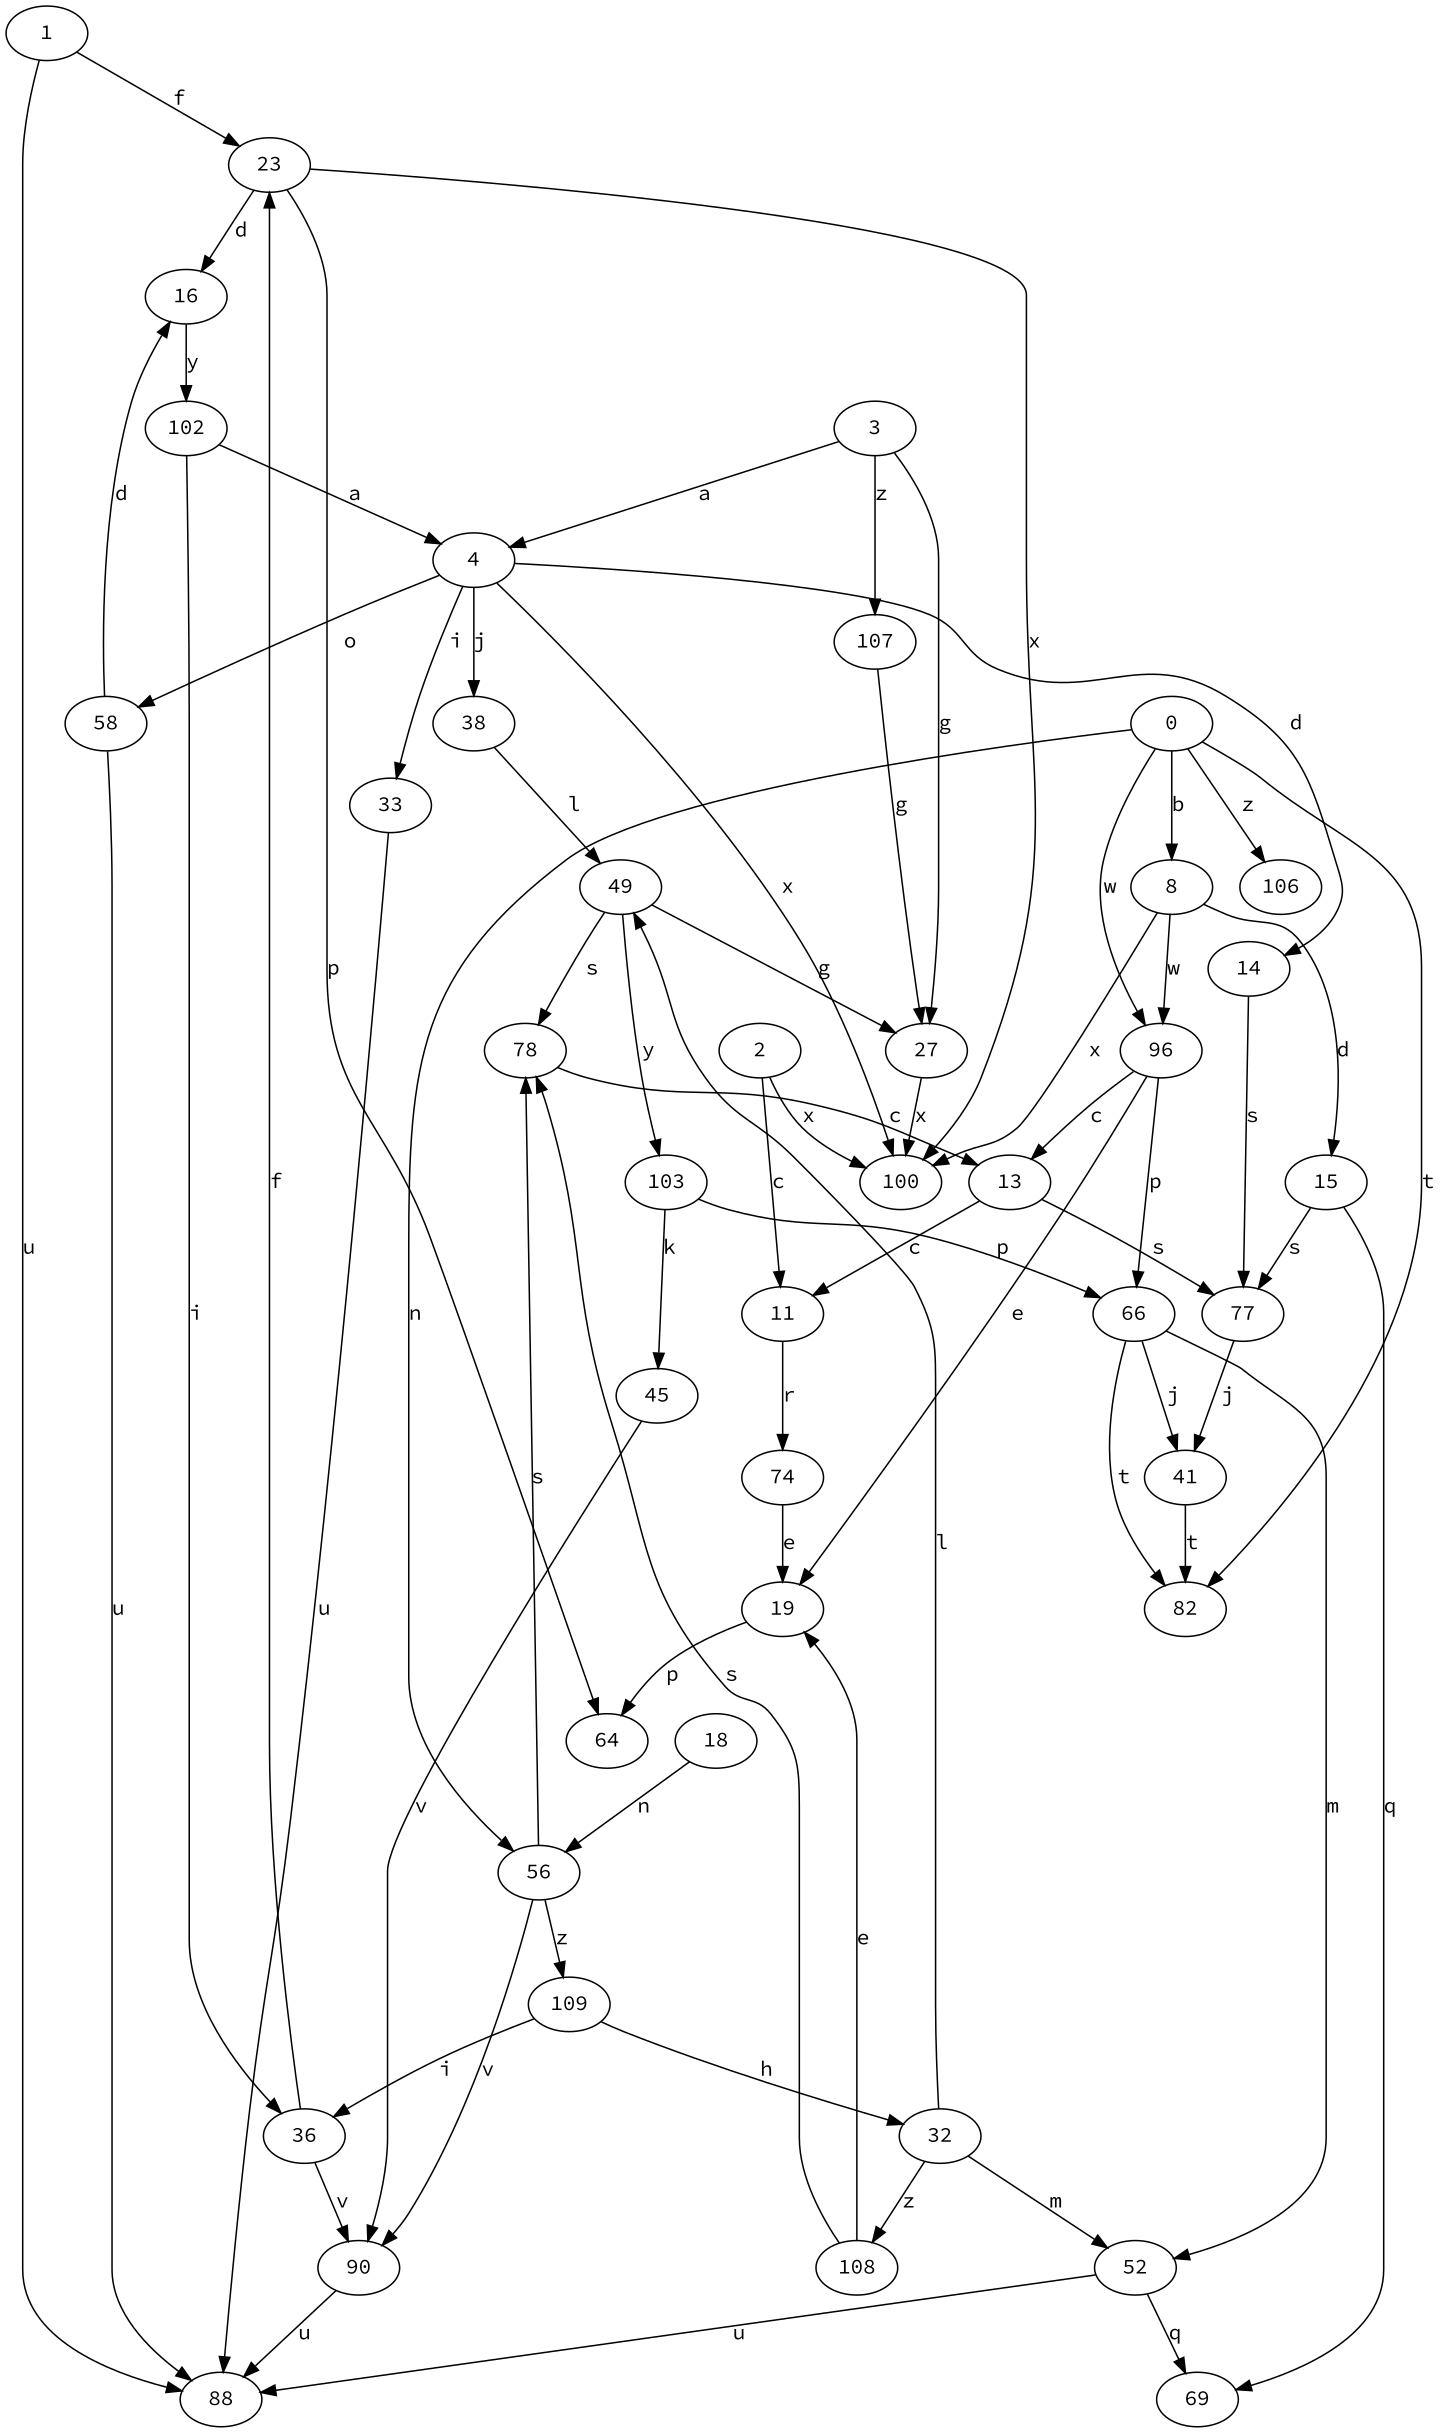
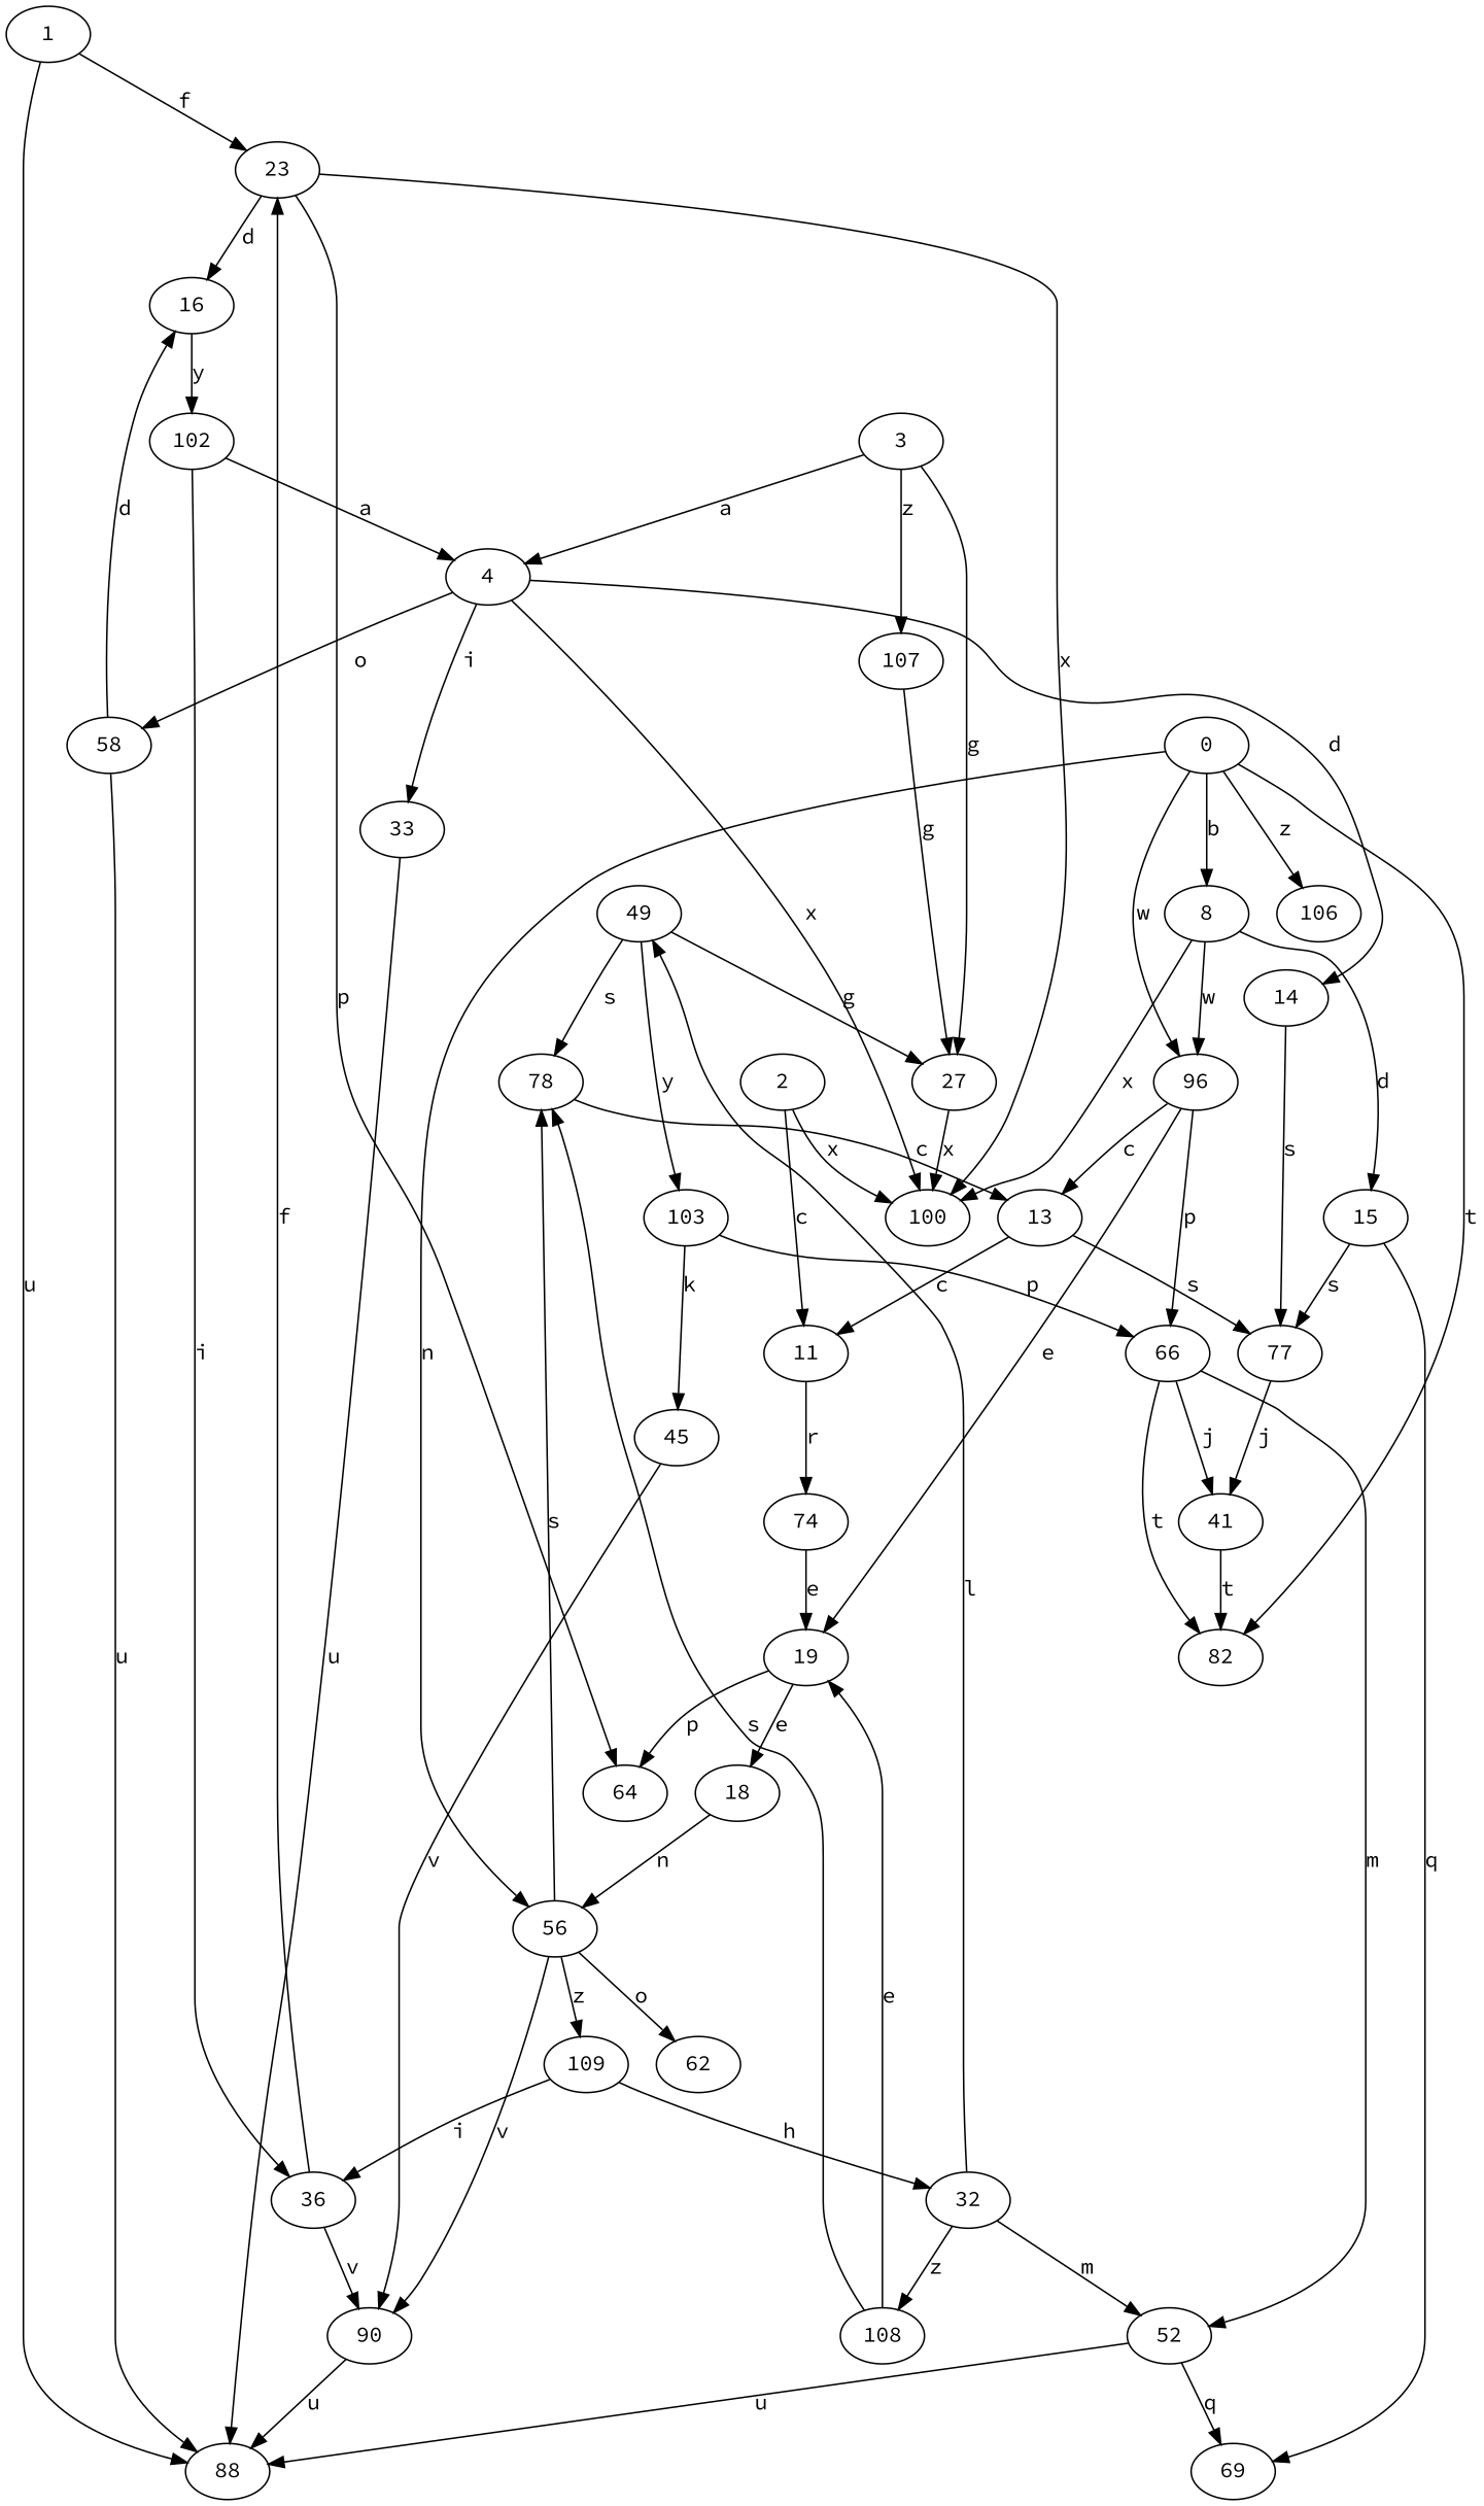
  strict digraph {
    fontname="Source Code Pro"
    node [fontname="Source Code Pro"]
    edge [fontname="Source Code Pro"]
    1
    23
    88
    100
    16
    64
    2
    11
    74
    3
    4
    27
    107
    14
    33
-   38
    58
    77
    49
    8
    15
    96
    69
    13
    19
    66
    41
    102
    36
    18
    56
    90
    78
+   62
    109
    32
    52
    108
    103
    82
    45
    0
    106
    1 -> 23 [label=f]
    1 -> 88 [label=u]
    23 -> 100 [label=x]
    23 -> 16 [label=d]
    23 -> 64 [label=p]
    16 -> 102 [label=y]
    2 -> 100 [label=x]
    2 -> 11 [label=c]
    11 -> 74 [label=r]
    74 -> 19 [label=e]
    3 -> 4 [label=a]
    3 -> 27 [label=g]
    3 -> 107 [label=z]
    4 -> 100 [label=x]
    4 -> 14 [label=d]
    4 -> 33 [label=i]
-   4 -> 38 [label=j]
    4 -> 58 [label=o]
    27 -> 100 [label=x]
    107 -> 27 [label=g]
    14 -> 77 [label=s]
    33 -> 88 [label=u]
-   38 -> 49 [label=l]
    58 -> 88 [label=u]
    58 -> 16 [label=d]
    77 -> 41 [label=j]
    49 -> 27 [label=g]
    49 -> 78 [label=s]
    49 -> 103 [label=y]
    8 -> 100 [label=x]
    8 -> 15 [label=d]
    8 -> 96 [label=w]
    15 -> 77 [label=s]
    15 -> 69 [label=q]
    96 -> 13 [label=c]
    96 -> 19 [label=e]
    96 -> 66 [label=p]
    13 -> 11 [label=c]
    13 -> 77 [label=s]
    19 -> 64 [label=p]
+   19 -> 18 [label=e]
    66 -> 41 [label=j]
    66 -> 52 [label=m]
    66 -> 82 [label=t]
    41 -> 82 [label=t]
    102 -> 4 [label=a]
    102 -> 36 [label=i]
    36 -> 23 [label=f]
    36 -> 90 [label=v]
    18 -> 56 [label=n]
    56 -> 90 [label=v]
    56 -> 78 [label=s]
+   56 -> 62 [label=o]
    56 -> 109 [label=z]
    90 -> 88 [label=u]
    78 -> 13 [label=c]
    109 -> 36 [label=i]
    109 -> 32 [label=h]
    32 -> 49 [label=l]
    32 -> 52 [label=m]
    32 -> 108 [label=z]
    52 -> 88 [label=u]
    52 -> 69 [label=q]
    108 -> 19 [label=e]
    108 -> 78 [label=s]
    103 -> 66 [label=p]
    103 -> 45 [label=k]
    45 -> 90 [label=v]
    0 -> 8 [label=b]
    0 -> 96 [label=w]
    0 -> 56 [label=n]
    0 -> 82 [label=t]
    0 -> 106 [label=z]
  }
